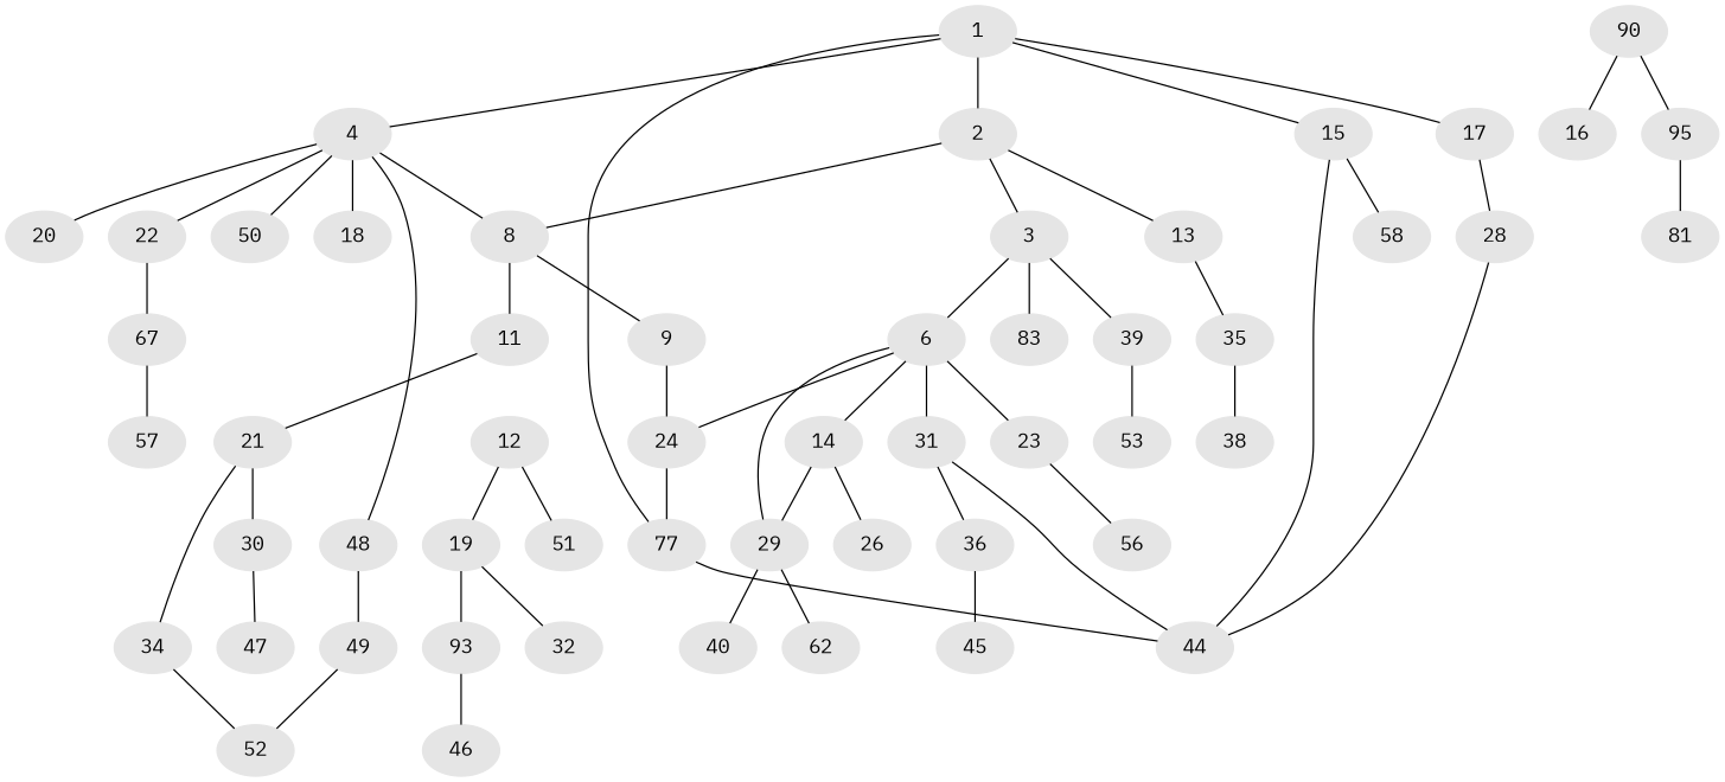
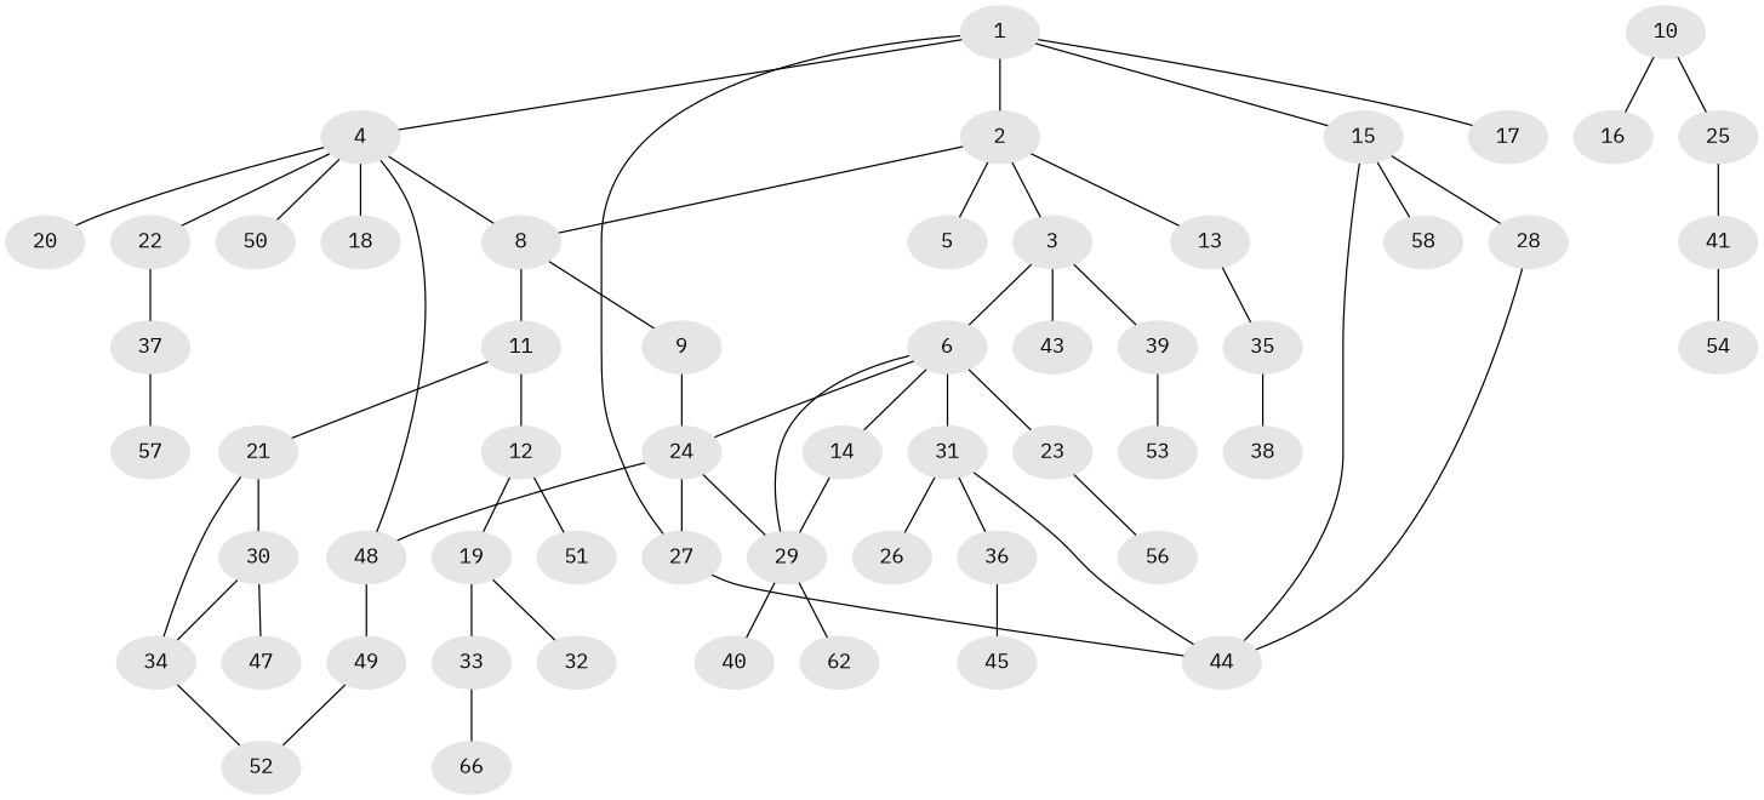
  graph {
    fontname="IBM Plex Mono"
    node [color=gray90 fontname="IBM Plex Mono" style=filled]
    edge [fontname="IBM Plex Mono" weight=1.0]
    1
    2
    4
    15
    17
-   27 [label=77]
+   27
    3
+   5
    8
    13
    18
    20
    22
    48
    50
    44
    58
    28
    6
    39
-   43 [label=83]
+   43
    9
    11
    35
    14
    23
    24
    29
    31
    53
-   37 [label=67]
+   37
    49
    26
    56
    40
    n36 [label=62]
    36
-   10 [label=90]
+   10
    16
-   25 [label=95]
+   25
    12
    21
-   41 [label=81]
+   41
    19
    51
    30
    34
    32
-   33 [label=93]
+   33
    38
-   46
+   46 [label=66]
    47
    52
    57
+   54
    45
    1 -- 2
    1 -- 4
    1 -- 15
    1 -- 17
    1 -- 27
    2 -- 3
+   2 -- 5
    2 -- 8
    2 -- 13
    4 -- 8
    4 -- 18
    4 -- 20
    4 -- 22
    4 -- 48
    4 -- 50
    15 -- 44
    15 -- 58
-   17 -- 28
+   15 -- 28
    27 -- 44
    3 -- 6
    3 -- 39
    3 -- 43
    8 -- 9
    8 -- 11
    13 -- 35
    22 -- 37
    48 -- 49
    28 -- 44
    6 -- 14
    6 -- 23
    6 -- 24
    6 -- 29
    6 -- 31
    39 -- 53
    9 -- 24
+   11 -- 12
    11 -- 21
    35 -- 38
    14 -- 29
-   14 -- 26
+   31 -- 26
    23 -- 56
    24 -- 27
+   24 -- 48
+   24 -- 29
    29 -- 40
    29 -- n36
    31 -- 44
    31 -- 36
    37 -- 57
    49 -- 52
    36 -- 45
    10 -- 16
    10 -- 25
    25 -- 41
    12 -- 19
    12 -- 51
    21 -- 30
    21 -- 34
+   41 -- 54
    19 -- 32
    19 -- 33
+   30 -- 34
    30 -- 47
    34 -- 52
    33 -- 46
  }
